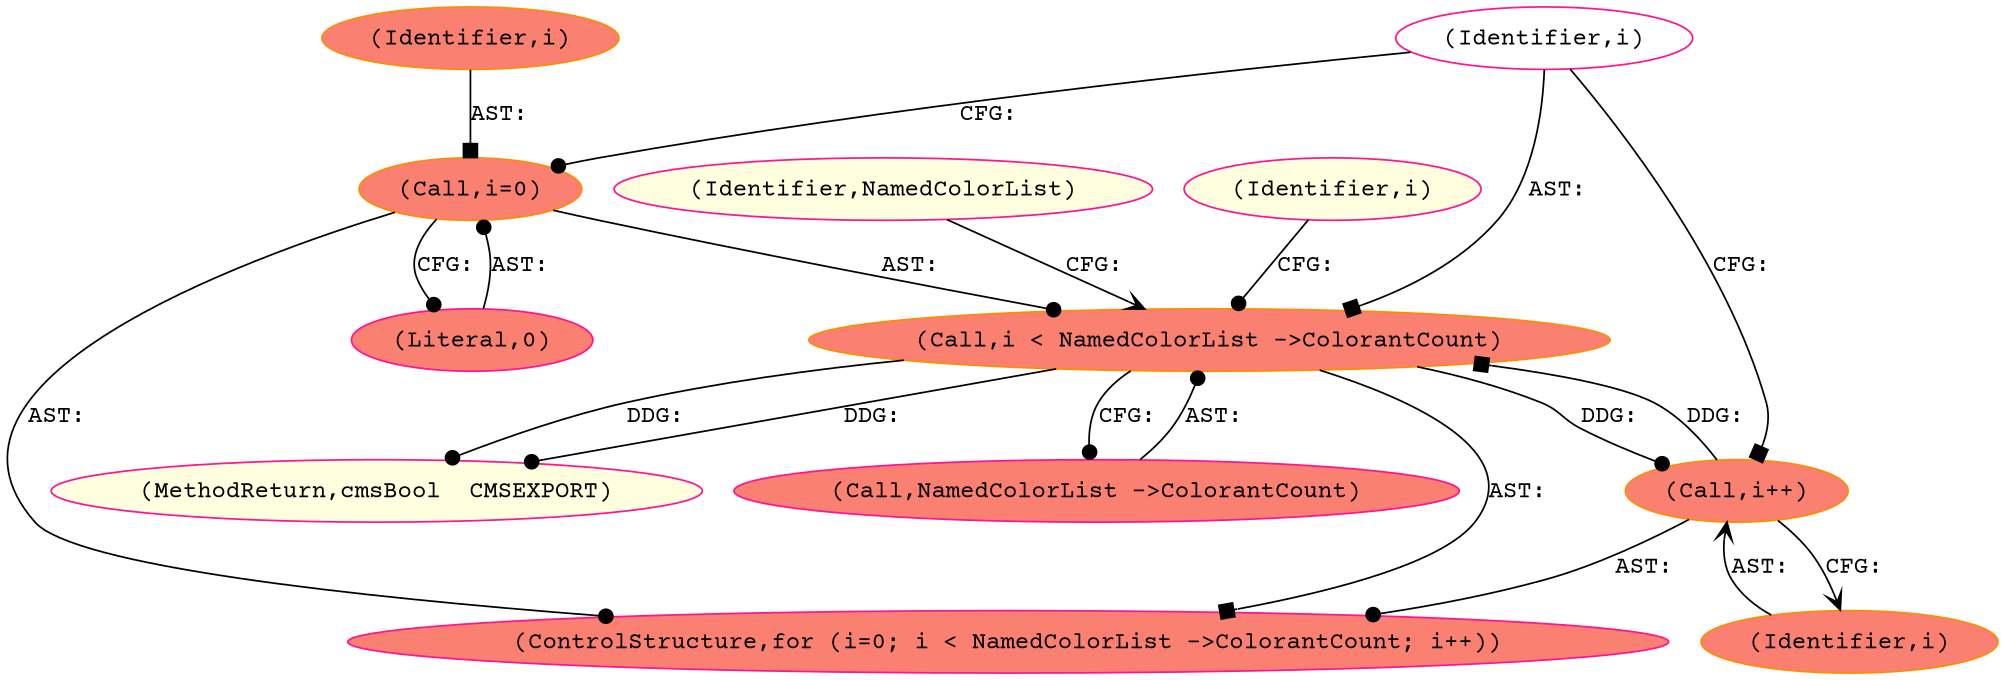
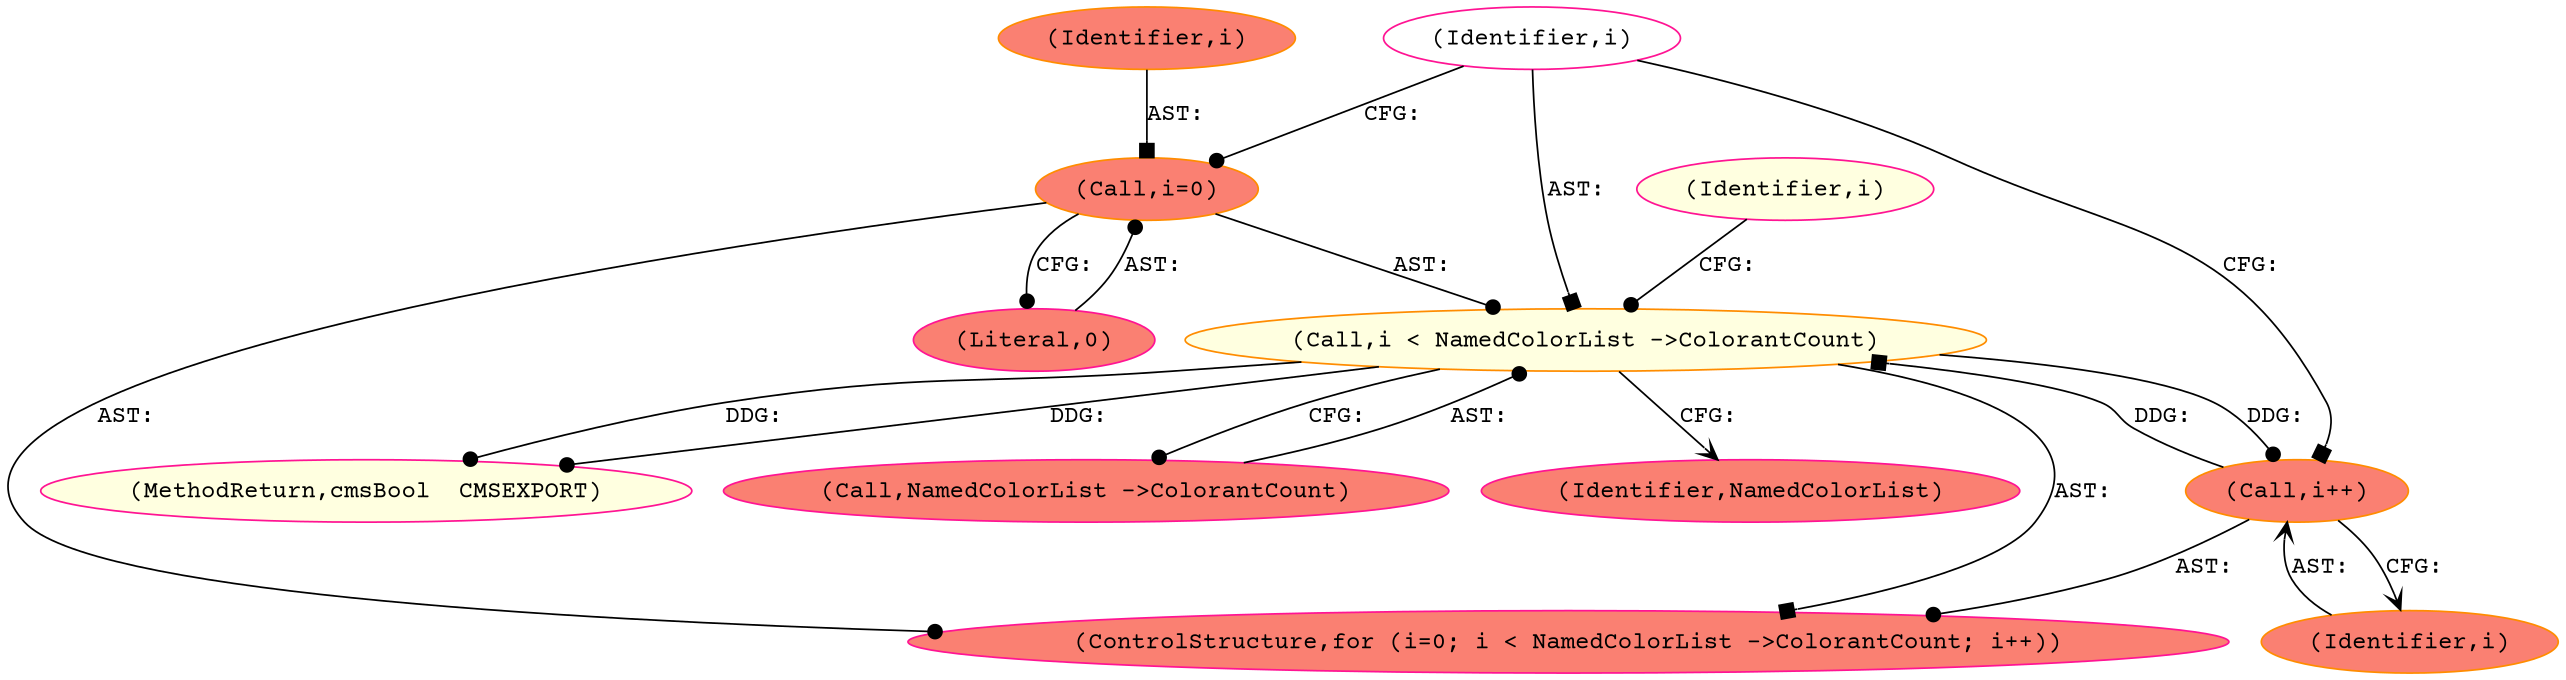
  digraph {
    fontname="Courier Prime"
    node [color=deeppink fillcolor=salmon fontname="Courier Prime" style=filled]
    edge [arrowhead=dot fontname="Courier Prime"]
-   n1 [color=darkorange label="(Call,i < NamedColorList ->ColorantCount)"]
+   n1 [color=darkorange fillcolor=lightyellow label="(Call,i < NamedColorList ->ColorantCount)"]
    n2 [color=darkorange label="(Call,i++)"]
    n3 [label="(ControlStructure,for (i=0; i < NamedColorList ->ColorantCount; i++))"]
    n4 [fillcolor=lightyellow label="(MethodReturn,cmsBool  CMSEXPORT)"]
    n5 [label="(Call,NamedColorList ->ColorantCount)"]
    n6 [color=darkorange label="(Identifier,i)"]
    n7 [color=darkorange label="(Call,i=0)"]
    n8 [label="(Literal,0)"]
    n9 [fillcolor=lightyellow label="(Identifier,i)"]
    n10 [color=darkorange label="(Identifier,i)"]
    n11 [fillcolor=white label="(Identifier,i)"]
-   n12 [fillcolor=lightyellow label="(Identifier,NamedColorList)"]
+   n12 [label="(Identifier,NamedColorList)"]
    n1 -> n2 [label="DDG: "]
    n1 -> n3 [arrowhead=box label="AST: "]
    n1 -> n4 [label="DDG: "]
    n1 -> n4 [label="DDG: "]
    n1 -> n5 [label="CFG: "]
    n2 -> n1 [arrowhead=box label="DDG: "]
    n2 -> n3 [label="AST: "]
    n2 -> n6 [arrowhead=vee label="CFG: "]
    n5 -> n1 [label="AST: "]
    n6 -> n2 [arrowhead=vee label="AST: "]
    n7 -> n1 [label="AST: "]
    n7 -> n3 [label="AST: "]
    n7 -> n8 [label="CFG: "]
    n8 -> n7 [label="AST: "]
    n9 -> n1 [label="CFG: "]
    n10 -> n7 [arrowhead=box label="AST: "]
    n11 -> n1 [arrowhead=box label="AST: "]
    n11 -> n2 [arrowhead=box label="CFG: "]
    n11 -> n7 [label="CFG: "]
-   n12 -> n1 [arrowhead=vee label="CFG: "]
+   n1 -> n12 [arrowhead=vee label="CFG: "]
  }
